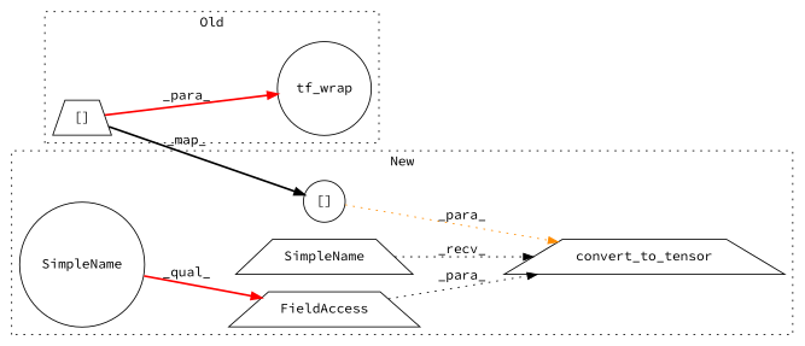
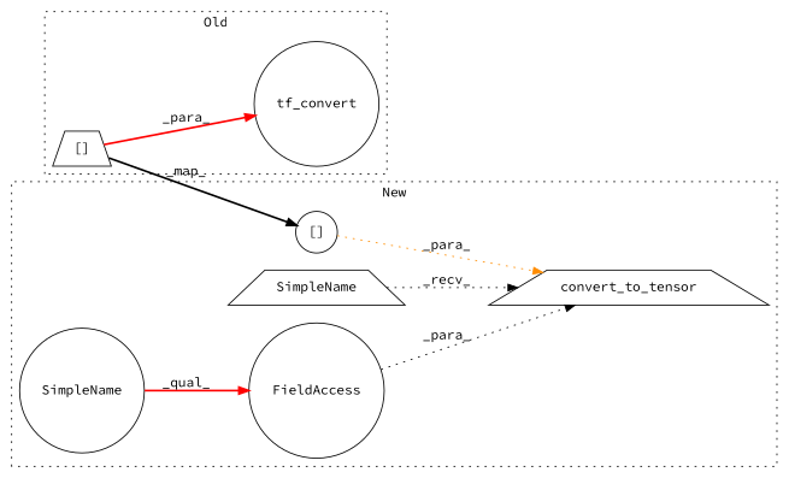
  digraph {
    fontname="Source Code Pro"
    rankdir=LR
    node [a=32 fontname="Source Code Pro" l="15,2" s=6980 shape=circle]
    edge [color=black fontname="Source Code Pro" style=bold]
-   n1 [l="8,1" label=tf_wrap s="7304,7362"]
+   n1 [l="8,1" label=tf_convert s="7304,7362"]
    n2 [a=2 label="[]" s="7312,7360" shape=trapezium]
    n3 [l="18,1" label=convert_to_tensor s="6911,6998" shape=trapezium]
    n4 [a=2 label="[]" s="6929,6977"]
-   n5 [a=22 l=18 label=FieldAccess shape=trapezium]
+   n5 [a=22 l=18 label=FieldAccess]
    n6 [a=42 l=10 label=SimpleName s=6900 shape=trapezium]
    n7 [a=42 l=10 label=SimpleName]
    subgraph cluster_1 {
      label=Old
      style=dotted
      n1
      n2
    }
    subgraph cluster_2 {
      label=New
      style=dotted
      n3
      n4
      n5
      n6
      n7
    }
    n2 -> n1 [color=red label=_para_]
    n2 -> n4 [label=_map_]
    n4 -> n3 [color=darkorange label=_para_ style=dotted]
    n5 -> n3 [label=_para_ style=dotted]
    n6 -> n3 [label=_recv_ style=dotted]
    n7 -> n5 [color=red label=_qual_]
  }
